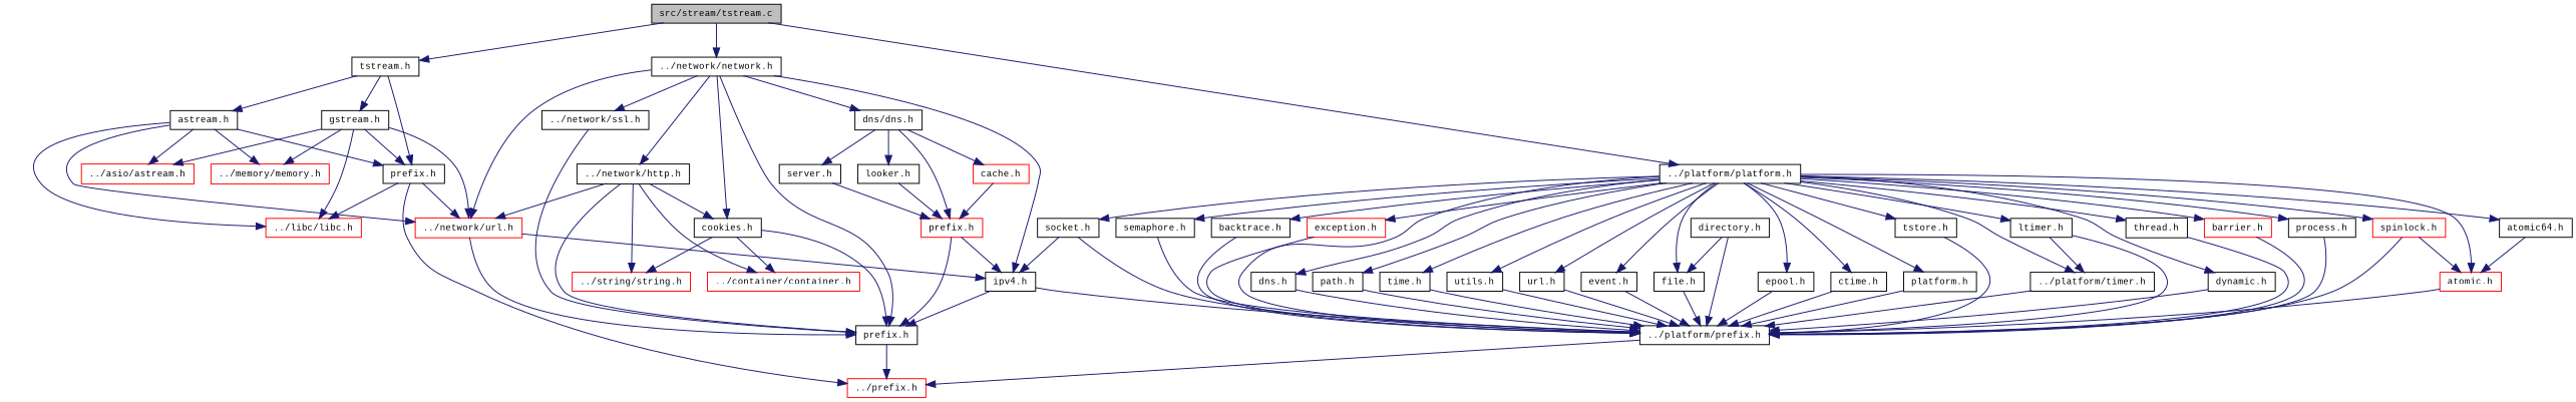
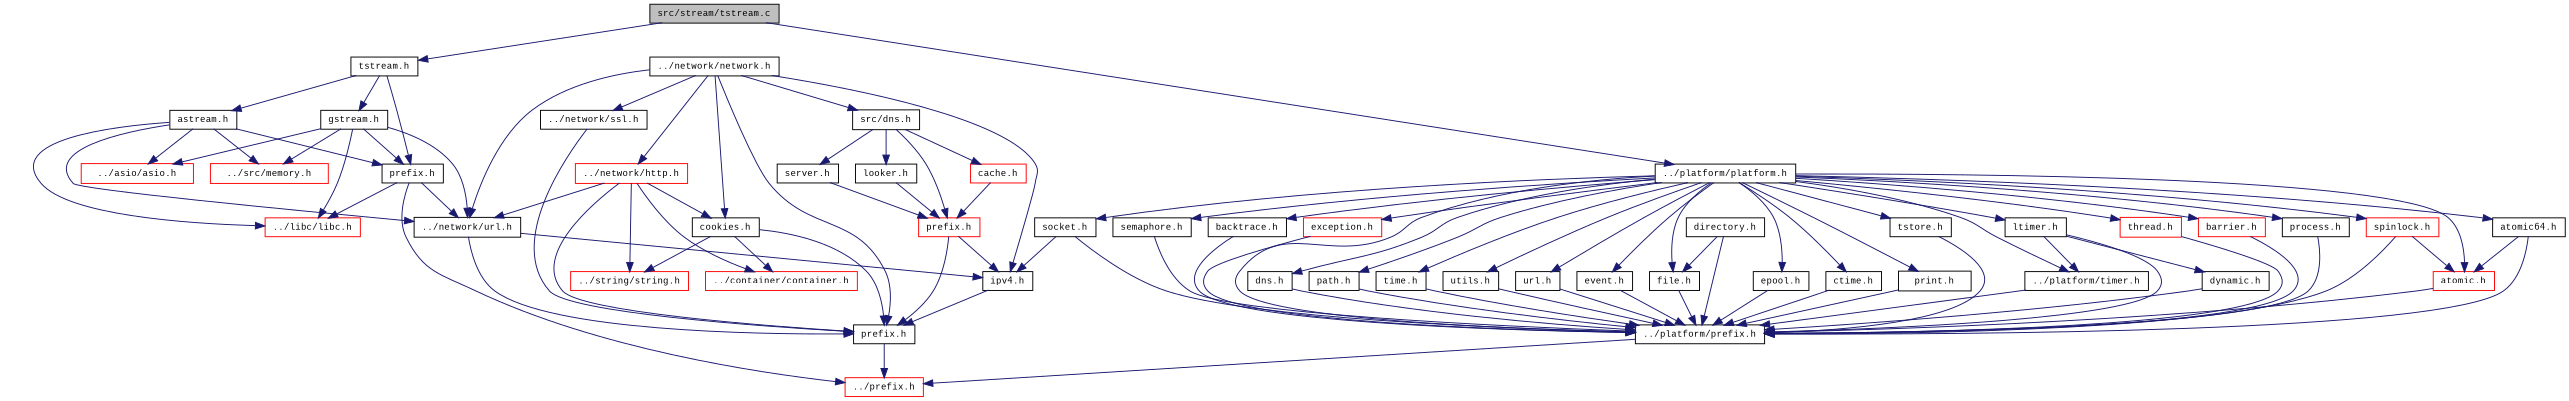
  digraph {
    node [color=black fillcolor=white fontname=CourierNew fontsize=10 shape=record style=filled]
    edge [color=midnightblue fontname=CourierNew fontsize=10 labelfontname=CourierNew labelfontsize=10 style=solid]
    n1 [fillcolor=grey75 fontcolor=black height=0.2 label="src/stream/tstream.c" width=0.4]
    n2 [height=0.2 label="tstream.h" width=0.4]
    n3 [height=0.2 label="../network/network.h" width=0.4]
    n4 [height=0.2 label="../platform/platform.h" width=0.4]
    n5 [height=0.2 label="prefix.h" width=0.4]
    n6 [height=0.2 label="gstream.h" width=0.4]
    n7 [height=0.2 label="astream.h" width=0.4]
-   n8 [color=red height=0.2 label="../network/url.h" width=0.4]
+   n8 [height=0.2 label="../network/url.h" width=0.4]
    n9 [height=0.2 label="prefix.h" width=0.4]
    n10 [height=0.2 label="ipv4.h" width=0.4]
    n11 [height=0.2 label="../network/ssl.h" width=0.4]
-   n12 [height=0.2 label="../network/http.h" width=0.4]
+   n12 [color=red height=0.2 label="../network/http.h" width=0.4]
    n13 [height=0.2 label="cookies.h" width=0.4]
-   n14 [height=0.2 label="dns/dns.h" width=0.4]
+   n14 [height=0.2 label="src/dns.h" width=0.4]
    n15 [height=0.2 label="../platform/prefix.h" width=0.4]
    n16 [height=0.2 label="dns.h" width=0.4]
    n17 [height=0.2 label="path.h" width=0.4]
    n18 [height=0.2 label="file.h" width=0.4]
    n19 [height=0.2 label="time.h" width=0.4]
    n20 [height=0.2 label="utils.h" width=0.4]
    n21 [height=0.2 label="url.h" width=0.4]
    n22 [height=0.2 label="event.h" width=0.4]
    n23 [height=0.2 label="epool.h" width=0.4]
    n24 [height=0.2 label="ctime.h" width=0.4]
    n25 [height=0.2 label="../platform/timer.h" width=0.4]
-   n26 [height=0.2 label="platform.h" width=0.4]
+   n26 [height=0.2 label="print.h" width=0.4]
    n27 [height=0.2 label="ltimer.h" width=0.4]
    n28 [height=0.2 label="tstore.h" width=0.4]
    n29 [height=0.2 label="socket.h" width=0.4]
-   n30 [height=0.2 label="thread.h" width=0.4]
+   n30 [color=red height=0.2 label="thread.h" width=0.4]
    n31 [color=red height=0.2 label="atomic.h" width=0.4]
    n32 [color=red height=0.2 label="barrier.h" width=0.4]
    n33 [height=0.2 label="dynamic.h" width=0.4]
    n34 [height=0.2 label="process.h" width=0.4]
    n35 [color=red height=0.2 label="spinlock.h" width=0.4]
    n36 [height=0.2 label="atomic64.h" width=0.4]
    n37 [height=0.2 label="semaphore.h" width=0.4]
    n38 [height=0.2 label="backtrace.h" width=0.4]
    n39 [color=red height=0.2 label="exception.h" width=0.4]
    n40 [color=red height=0.2 label="../prefix.h" width=0.4]
    n41 [color=red height=0.2 label="../libc/libc.h" width=0.4]
-   n42 [color=red height=0.2 label="../asio/astream.h" width=0.4]
-   n43 [color=red height=0.2 label="../memory/memory.h" width=0.4]
+   n42 [color=red height=0.2 label="../asio/asio.h" width=0.4]
+   n43 [color=red height=0.2 label="../src/memory.h" width=0.4]
    n44 [color=red height=0.2 label="../string/string.h" width=0.4]
    n45 [color=red height=0.2 label="../container/container.h" width=0.4]
    n46 [color=red height=0.2 label="prefix.h" width=0.4]
    n47 [color=red height=0.2 label="cache.h" width=0.4]
    n48 [height=0.2 label="server.h" width=0.4]
    n49 [height=0.2 label="looker.h" width=0.4]
    n50 [height=0.2 label="directory.h" width=0.4]
    n1 -> n2
-   n1 -> n3
    n1 -> n4
    n2 -> n5
    n2 -> n6
    n2 -> n7
    n3 -> n8
    n3 -> n9
    n3 -> n10
    n3 -> n11
    n3 -> n12
    n3 -> n13
    n3 -> n14
    n4 -> n15
    n4 -> n16
    n4 -> n17
    n4 -> n18
    n4 -> n19
    n4 -> n20
    n4 -> n21
    n4 -> n22
    n4 -> n23
    n4 -> n24
    n4 -> n25
    n4 -> n26
    n4 -> n27
    n4 -> n28
    n4 -> n29
    n4 -> n30
    n4 -> n31
    n4 -> n32
-   n4 -> n33
+   n27 -> n33
    n4 -> n34
    n4 -> n35
    n4 -> n36
    n4 -> n37
    n4 -> n38
    n4 -> n39
    n5 -> n8
    n5 -> n40
    n5 -> n41
    n6 -> n5
    n6 -> n8
    n6 -> n41
    n6 -> n42
    n6 -> n43
    n7 -> n5
    n7 -> n8
    n7 -> n41
    n7 -> n42
    n7 -> n43
    n8 -> n9
    n8 -> n10
    n9 -> n40
    n10 -> n9
    n11 -> n9
    n12 -> n8
    n12 -> n9
    n12 -> n13
    n12 -> n44
    n12 -> n45
    n13 -> n9
    n13 -> n44
    n13 -> n45
    n14 -> n46
    n14 -> n47
    n14 -> n48
    n14 -> n49
    n15 -> n40
    n16 -> n15
    n17 -> n15
    n18 -> n15
    n19 -> n15
    n20 -> n15
    n21 -> n15
    n22 -> n15
    n23 -> n15
    n24 -> n15
    n25 -> n15
    n26 -> n15
    n27 -> n15
    n27 -> n25
    n28 -> n15
    n29 -> n10
    n29 -> n15
    n30 -> n15
    n31 -> n15
    n32 -> n15
    n33 -> n15
    n34 -> n15
    n35 -> n15
    n35 -> n31
-   n10 -> n15
+   n36 -> n15
    n36 -> n31
    n37 -> n15
    n38 -> n15
    n39 -> n15
    n46 -> n9
    n46 -> n10
    n47 -> n46
    n48 -> n46
    n49 -> n46
    n50 -> n15
    n50 -> n18
  }
